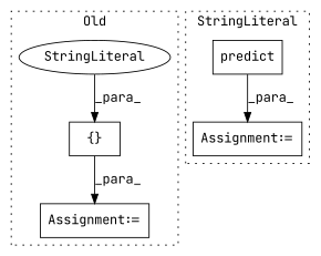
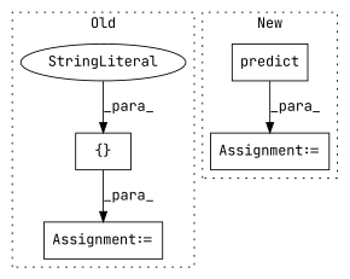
  digraph {
    fontname="JetBrains Mono"
    node [a=7 l=1 shape=box fontname="JetBrains Mono"]
    edge [fontname="JetBrains Mono"]
    n1 [a=4 l="1,1" label="{}" s="1766,1827"]
    n2 [label="Assignment:=" s=1753]
    n3 [a=45 l=3 label=StringLiteral s=1790 shape=ellipse]
    n4 [a=32 l="8,1" label=predict s="1791,1804"]
    n5 [label="Assignment:=" s=1785]
    subgraph cluster_1 {
      label=Old
      style=dotted
      n1
      n2
      n3
    }
    subgraph cluster_2 {
-     label=StringLiteral
+     label=New
      style=dotted
      n4
      n5
    }
    n1 -> n2 [label=_para_]
    n3 -> n1 [label=_para_]
    n4 -> n5 [label=_para_]
  }
